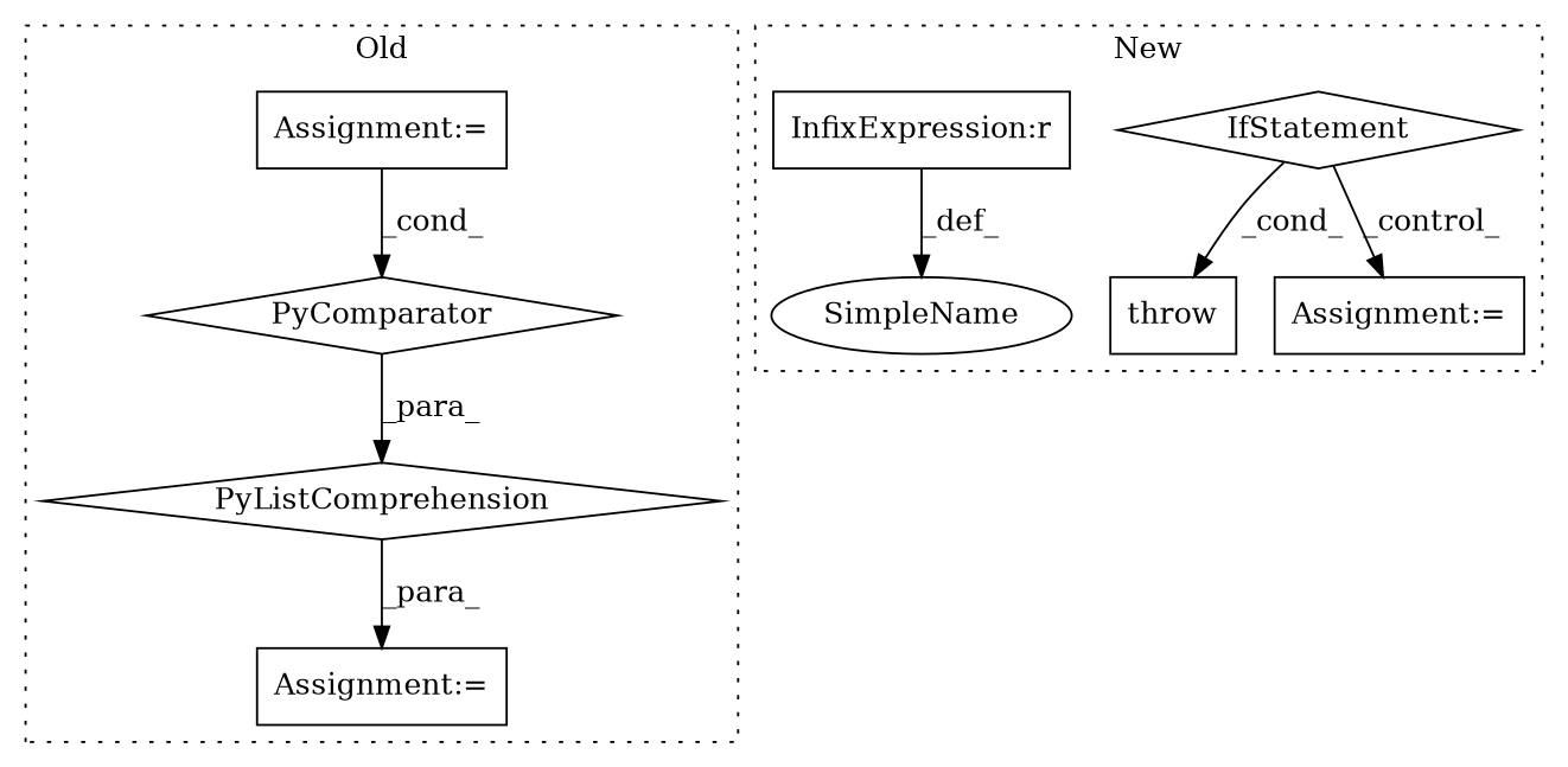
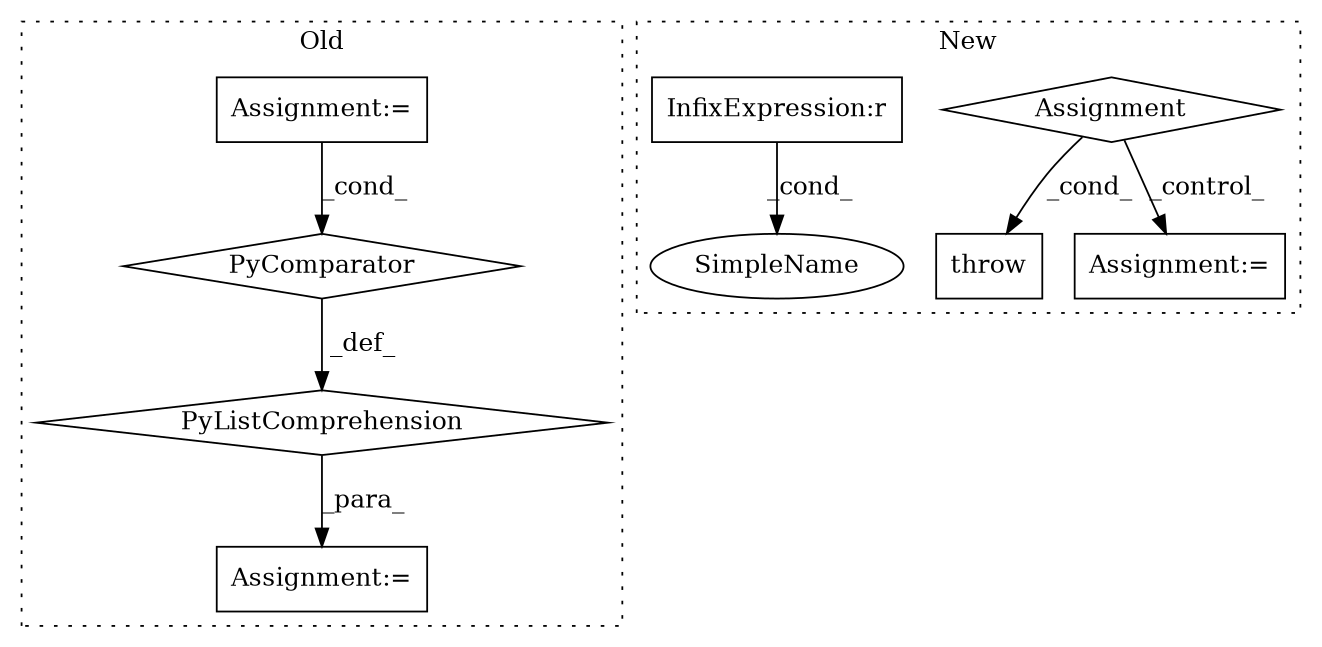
  digraph {
    node [a=7 l=50 s=1826 shape=box]
    n1 [a=113 label=PyComparator shape=diamond]
    n2 [l=1 label="Assignment:=" s=1714]
    n3 [a=109 l=145 label=PyListComprehension s=1739 shape=diamond]
    n4 [label="Assignment:="]
    n5 [a=53 l=6 label=throw s=1262]
-   n6 [a=25 l="4,2" label=IfStatement s="1235,1252" shape=diamond]
+   n6 [a=25 l="4,2" label=Assignment s="1235,1252" shape=diamond]
    n7 [a=42 label=SimpleName shape=ellipse l="" s=""]
    n8 [l=1 label="Assignment:=" s=2090]
    n9 [a=27 l=3 label="InfixExpression:r" s=1248]
    subgraph cluster_1 {
      label=Old
      style=dotted
      n1
      n2
      n3
      n4
    }
    subgraph cluster_2 {
      label=New
      style=dotted
      n5
      n6
      n7
      n8
      n9
    }
-   n1 -> n3 [label=_para_]
+   n1 -> n3 [label=_def_]
    n3 -> n2 [label=_para_]
    n4 -> n1 [label=_cond_]
    n6 -> n5 [label=_cond_]
    n6 -> n8 [label=_control_]
-   n9 -> n7 [label=_def_]
+   n9 -> n7 [label=_cond_]
  }
